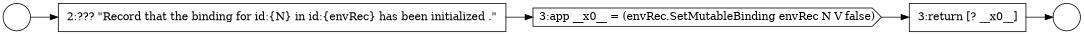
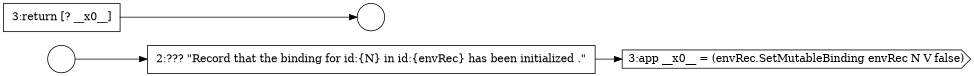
  digraph {
    rankdir=LR
    node [color=black fillcolor=white shape=circle style=filled]
    edge [color=black]
    n1 [label=" "]
    n2 [label=<<font color="black">     <table border="0" cellborder="1" cellspacing="0" cellpadding="10">       <tr><td align="left">2:??? &quot;Record that the binding for id:{N} in id:{envRec} has been initialized .&quot;</td></tr>     </table>   </font>> margin=0 shape=none]
    n3 [label=" "]
    n4 [label=<<font color="black">     <table border="0" cellborder="1" cellspacing="0" cellpadding="10">       <tr><td align="left">3:return [? __x0__]</td></tr>     </table>   </font>> margin=0 shape=none]
    n5 [label=<<font color="black">3:app __x0__ = (envRec.SetMutableBinding envRec N V false)</font>> shape=cds]
    n1 -> n2
    n2 -> n5
    n4 -> n3
-   n5 -> n4
  }
